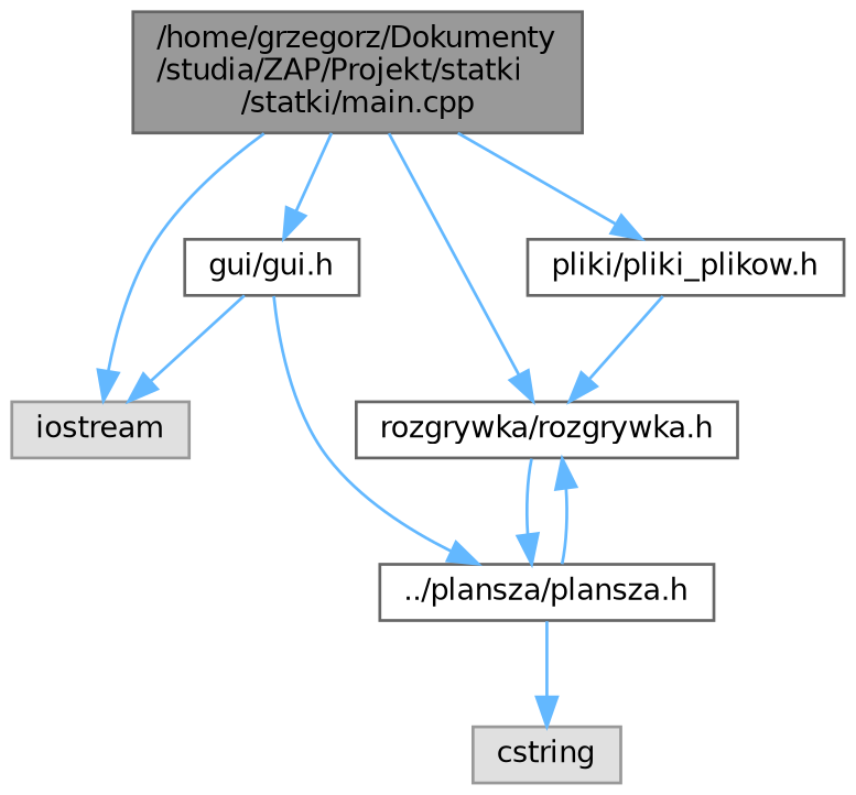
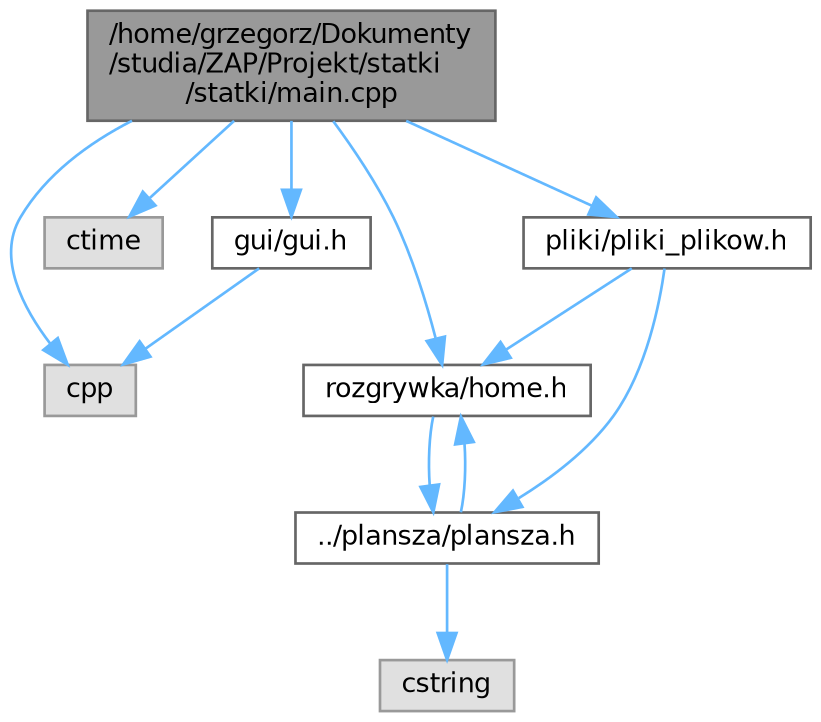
  digraph {
    node [color=grey40 fillcolor=white fontname=Helvetica fontsize=10 shape=box style=filled]
    edge [color=steelblue1 fontname=Helvetica fontsize=10 labelfontname=Helvetica labelfontsize=10 style=solid]
    n1 [color=gray40 fillcolor=grey60 fontcolor=black height=0.2 label="/home/grzegorz/Dokumenty\l/studia/ZAP/Projekt/statki\l/statki/main.cpp" width=0.4]
-   n2 [color=grey60 fillcolor="#E0E0E0" height=0.2 label=iostream width=0.4]
-   n4 [height=0.2 label="rozgrywka/rozgrywka.h" width=0.4]
+   n2 [color=grey60 fillcolor="#E0E0E0" height=0.2 label=cpp width=0.4]
+   n3 [color=grey60 fillcolor="#E0E0E0" height=0.2 label=ctime width=0.4]
+   n4 [height=0.2 label="rozgrywka/home.h" width=0.4]
    n5 [height=0.2 label="gui/gui.h" width=0.4]
    n6 [height=0.2 label="pliki/pliki_plikow.h" width=0.4]
    n7 [height=0.2 label="../plansza/plansza.h" width=0.4]
    n8 [color=grey60 fillcolor="#E0E0E0" height=0.2 label=cstring width=0.4]
    n1 -> n2
+   n1 -> n3
    n1 -> n4
    n1 -> n5
    n1 -> n6
    n4 -> n7
    n5 -> n2
-   n5 -> n7
+   n6 -> n7
    n6 -> n4
    n7 -> n4
    n7 -> n8
  }
